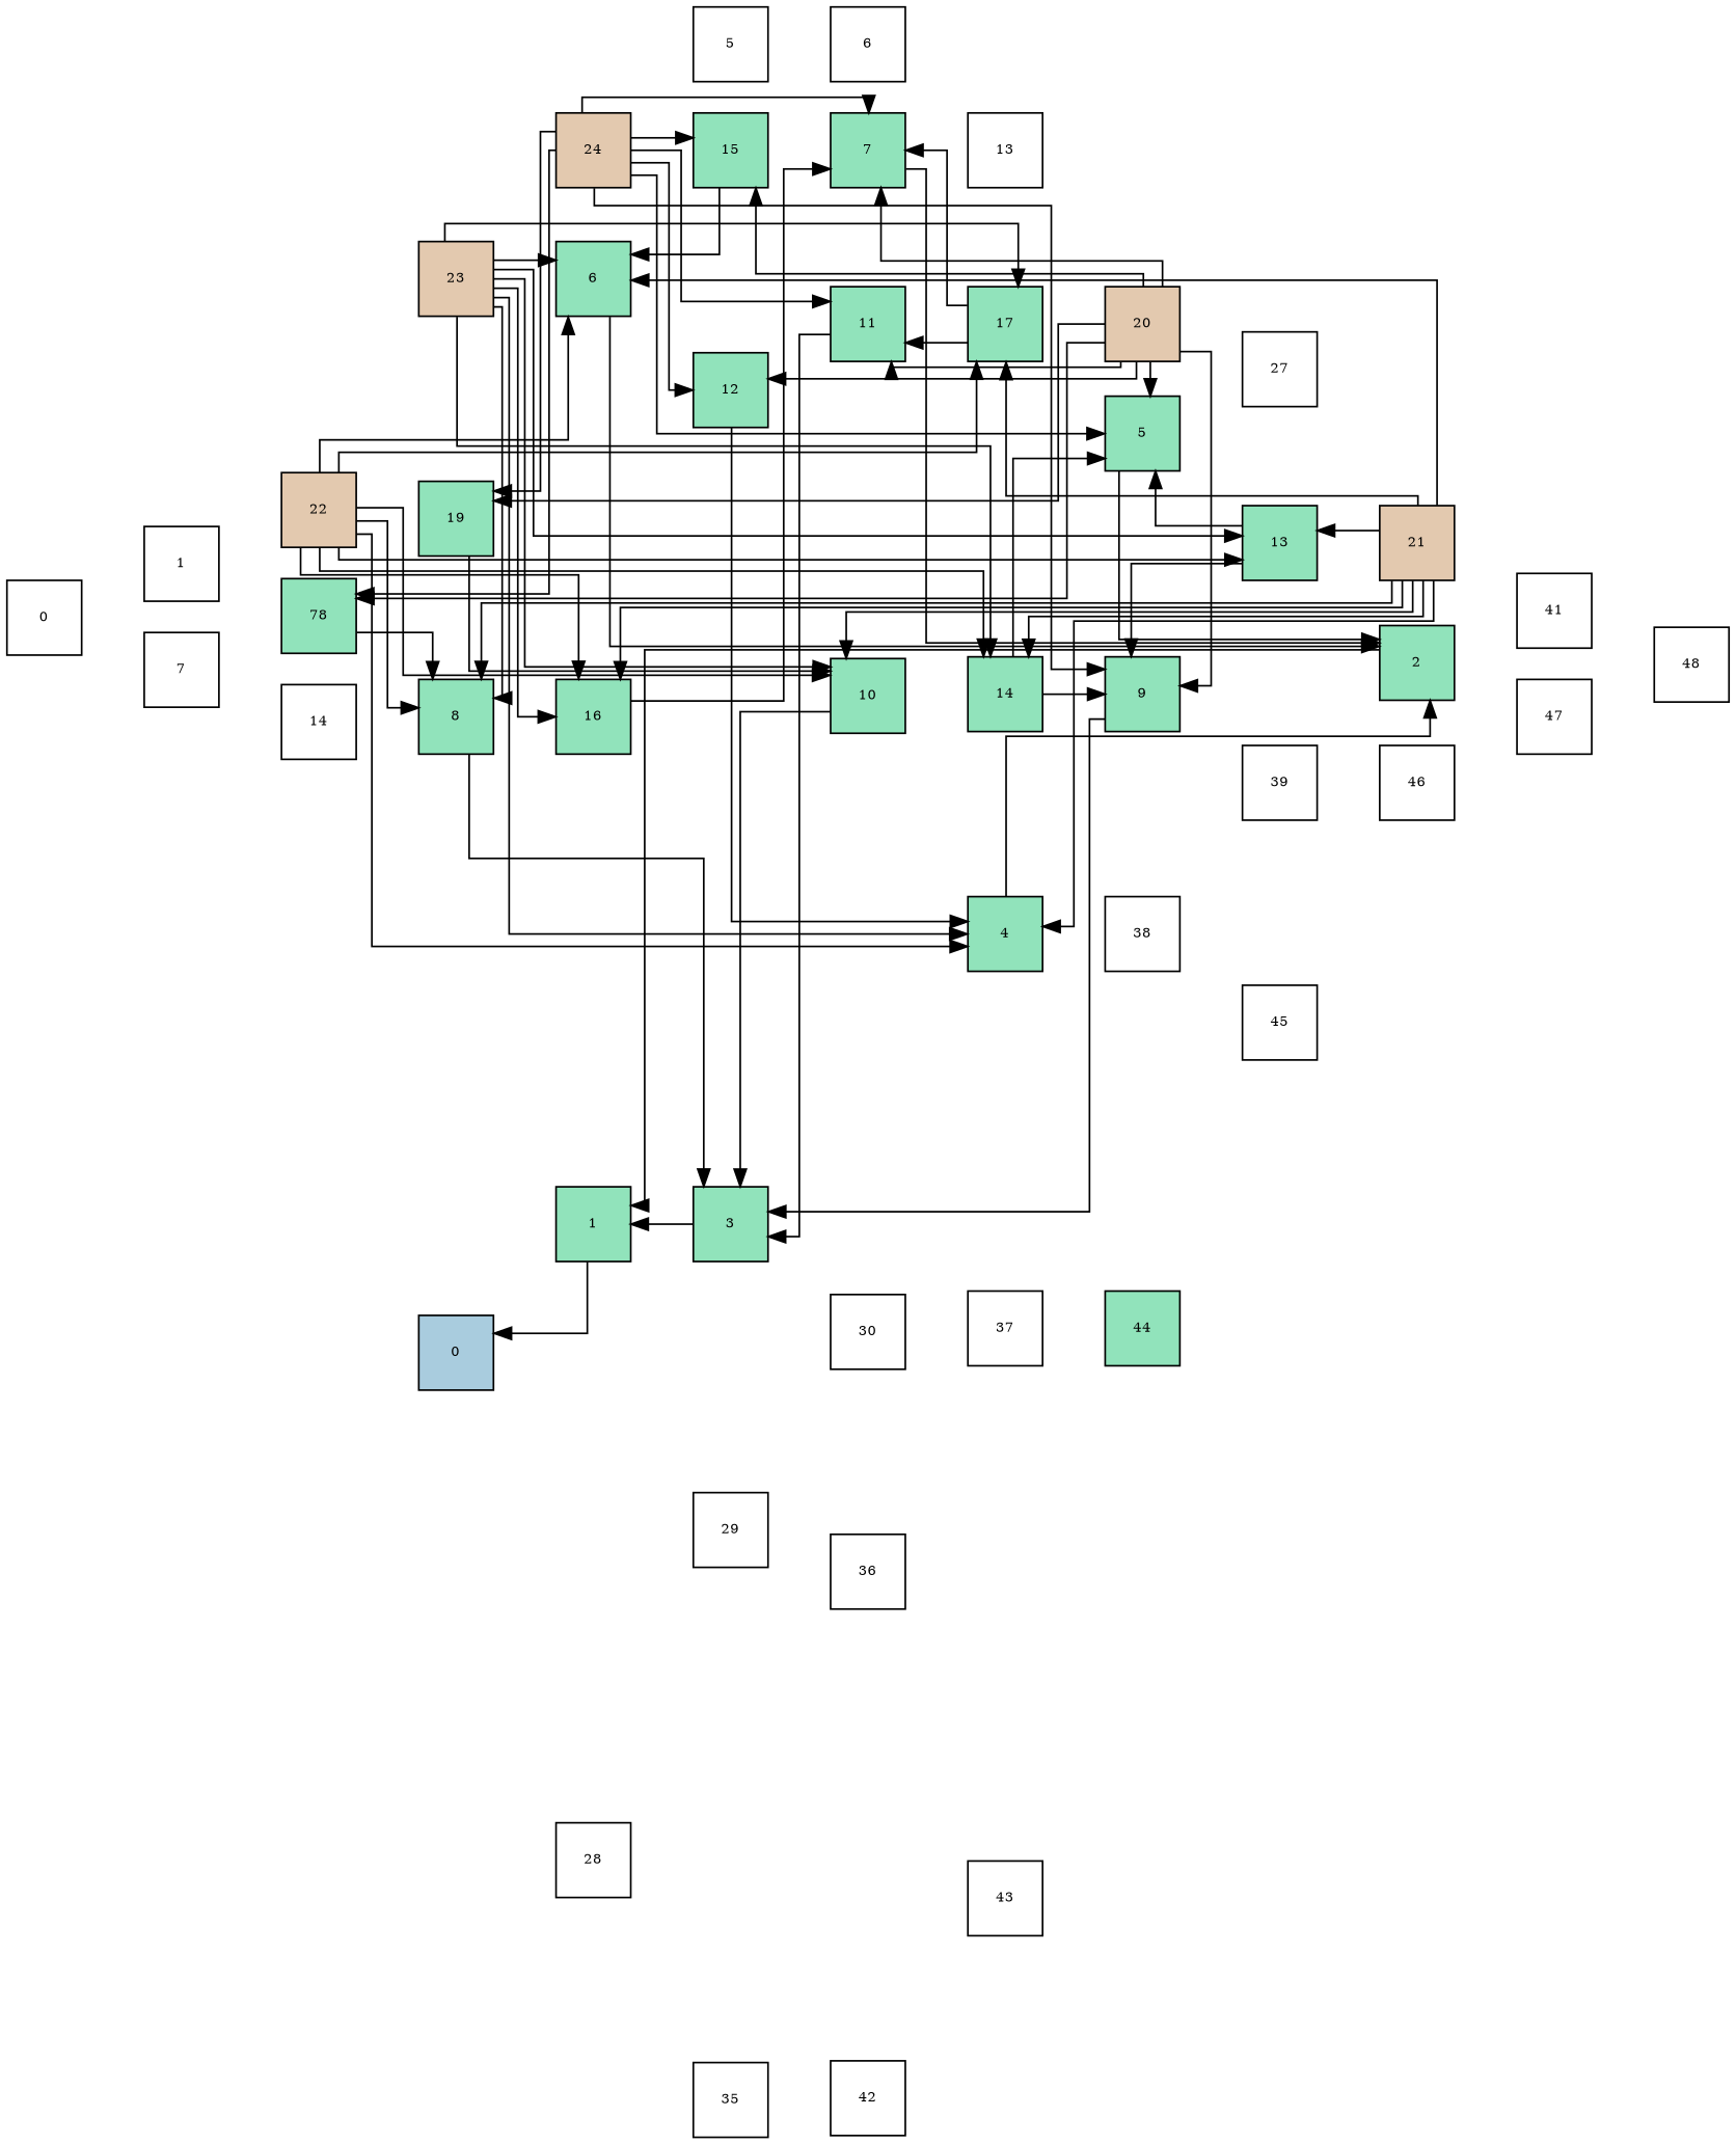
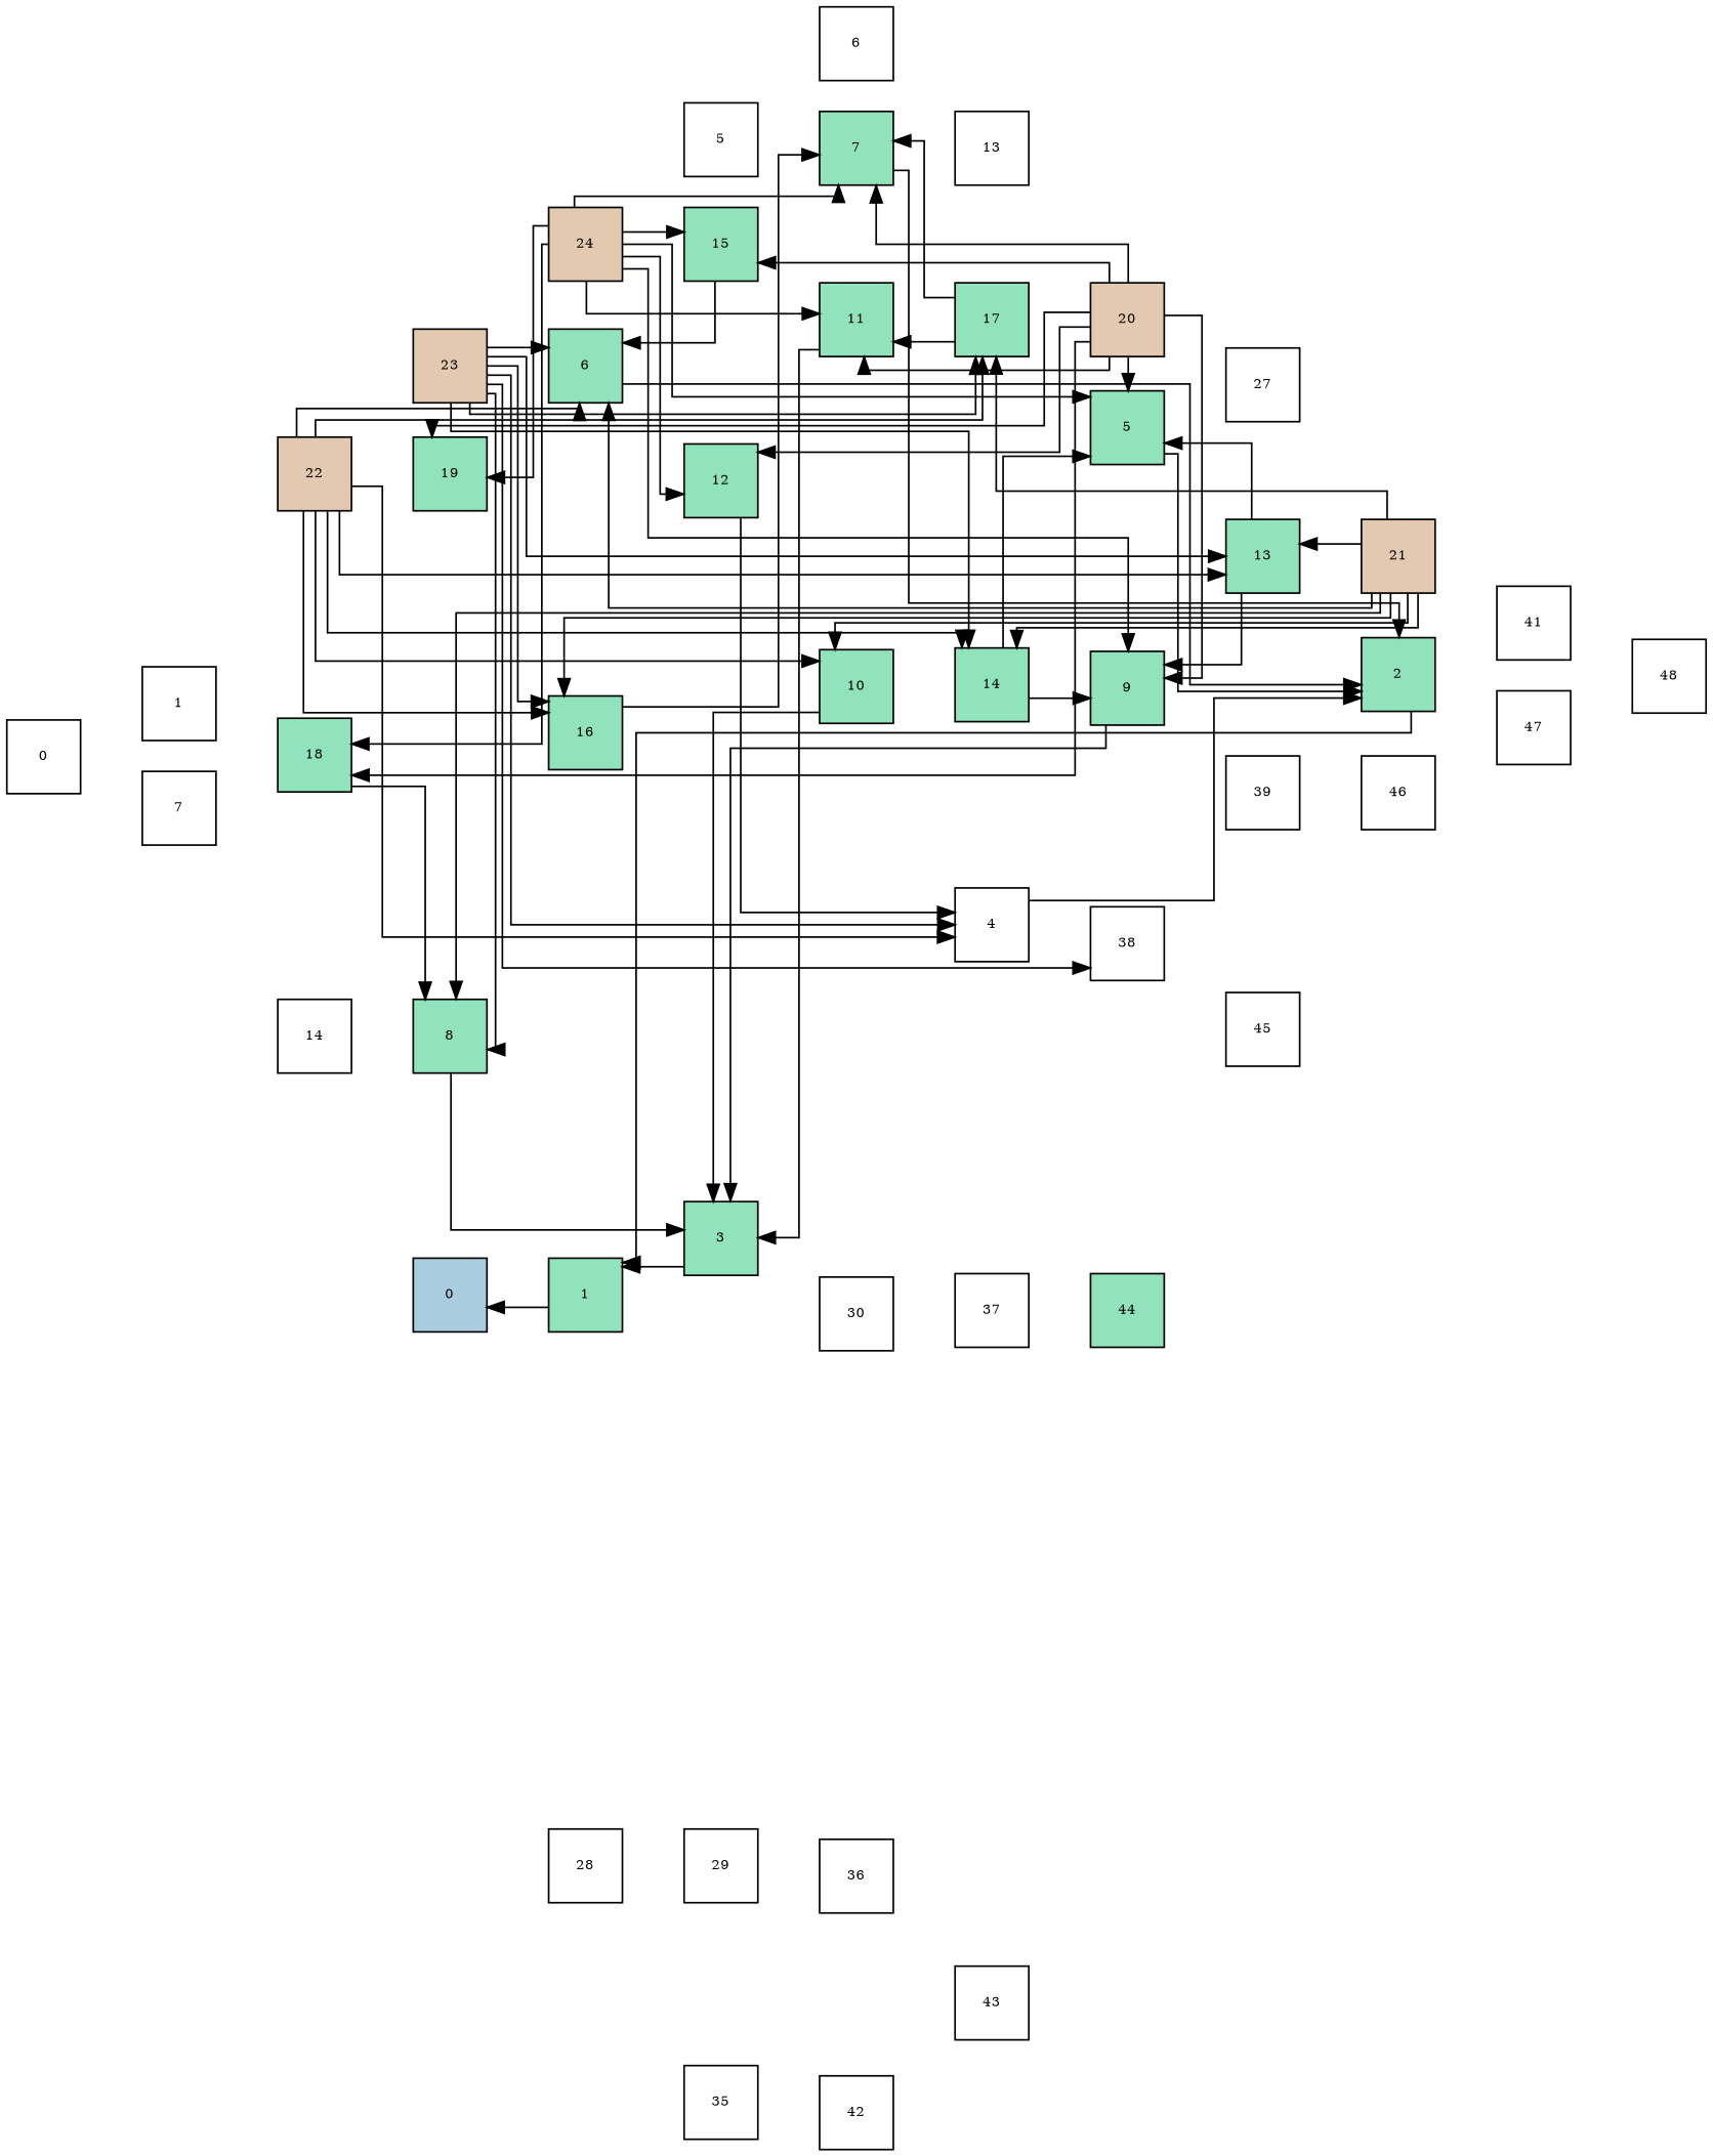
  digraph {
    rank=same
    rankdir=LR
    splines=ortho
    node [fillcolor="#ffffff" fixedsize=true fontsize=8 shape=square style=filled]
    edge [constraint=true style=invis]
    n1 [label=0 width=0.6]
    n2 [label=1 width=0.6]
    n3 [label=7 width=0.6]
    n4 [fillcolor="#e3c9af" label=22 width=0.6]
-   n5 [fillcolor="#91e3bb" label=78 width=0.6]
+   n5 [fillcolor="#91e3bb" label=18 width=0.6]
    n6 [label=14 width=0.6]
    n7 [fillcolor="#e3c9af" label=23 width=0.6]
    n8 [fillcolor="#91e3bb" label=19 width=0.6]
    n9 [fillcolor="#91e3bb" label=6 width=0.6]
    n10 [fillcolor="#91e3bb" label=8 width=0.6]
    n11 [fillcolor="#91e3bb" label=16 width=0.6]
    n12 [fillcolor="#91e3bb" label=17 width=0.6]
    n13 [fillcolor="#91e3bb" label=10 width=0.6]
    n14 [fillcolor="#91e3bb" label=14 width=0.6]
-   n15 [fillcolor="#91e3bb" label=4 width=0.6]
+   n15 [label=4 width=0.6]
    n16 [fillcolor="#91e3bb" label=13 width=0.6]
    n17 [fillcolor="#e3c9af" label=24 width=0.6]
    n18 [fillcolor="#91e3bb" label=15 width=0.6]
    n19 [fillcolor="#91e3bb" label=12 width=0.6]
    n20 [fillcolor="#91e3bb" label=2 width=0.6]
    n21 [fillcolor="#91e3bb" label=1 width=0.6]
    n22 [fillcolor="#91e3bb" label=3 width=0.6]
    n23 [fillcolor="#91e3bb" label=7 width=0.6]
    n24 [fillcolor="#91e3bb" label=11 width=0.6]
    n25 [fillcolor="#91e3bb" label=5 width=0.6]
    n26 [fillcolor="#e3c9af" label=20 width=0.6]
    n27 [fillcolor="#91e3bb" label=9 width=0.6]
    n28 [label=38 width=0.6]
    n29 [fillcolor="#e3c9af" label=21 width=0.6]
    n30 [label=5 width=0.6]
    n31 [label=6 width=0.6]
    n32 [label=13 width=0.6]
    n33 [label=27 width=0.6]
    n34 [label=39 width=0.6]
    n35 [fillcolor="#a9ccde" label=0 width=0.6]
    n36 [label=41 width=0.6]
    n37 [label=47 width=0.6]
    n38 [label=28 width=0.6]
    n39 [label=29 width=0.6]
    n40 [label=30 width=0.6]
    n41 [label=35 width=0.6]
    n42 [label=36 width=0.6]
    n43 [label=37 width=0.6]
    n44 [label=42 width=0.6]
    n45 [label=43 width=0.6]
    n46 [fillcolor="#91e3bb" label=44 width=0.6]
    n47 [label=45 width=0.6]
    n48 [label=46 width=0.6]
    n49 [label=48 width=0.6]
    n1 -> n2
    n1 -> n3
    n2 -> n4
    n2 -> n5
    n3 -> n5
    n3 -> n6
    n4 -> n7
    n4 -> n8
    n4 -> n9 [constraint=false style=vis]
-   n4 -> n10 [constraint=false style=vis]
    n4 -> n11 [constraint=false style=vis]
    n4 -> n12 [constraint=false style=vis]
    n4 -> n13 [constraint=false style=vis]
    n4 -> n14 [constraint=false style=vis]
    n4 -> n15 [constraint=false style=vis]
    n4 -> n16 [constraint=false style=vis]
    n5 -> n8
    n5 -> n10 [constraint=false style=vis]
    n5 -> n10
    n6 -> n10
    n6 -> n35
    n7 -> n9 [constraint=false style=vis]
    n7 -> n9
    n7 -> n10 [constraint=false style=vis]
    n7 -> n11 [constraint=false style=vis]
    n7 -> n12 [constraint=false style=vis]
-   n7 -> n13 [constraint=false style=vis]
+   n7 -> n28 [constraint=false style=vis]
    n7 -> n14 [constraint=false style=vis]
    n7 -> n15 [constraint=false style=vis]
    n7 -> n16 [constraint=false style=vis]
    n7 -> n17
    n8 -> n9
    n8 -> n11
-   n8 -> n13 [constraint=false style=vis]
    n9 -> n18
    n9 -> n19
    n9 -> n20 [constraint=false style=vis]
    n10 -> n11
    n10 -> n21
    n10 -> n22 [constraint=false style=vis]
    n11 -> n19
    n11 -> n22
    n11 -> n23 [constraint=false style=vis]
    n12 -> n23 [constraint=false style=vis]
    n12 -> n24 [constraint=false style=vis]
    n12 -> n25
    n12 -> n26
    n13 -> n14
    n13 -> n15
    n13 -> n22 [constraint=false style=vis]
    n14 -> n25 [constraint=false style=vis]
    n14 -> n25
    n14 -> n27 [constraint=false style=vis]
    n14 -> n27
    n15 -> n20 [constraint=false style=vis]
    n15 -> n27
    n15 -> n28
    n16 -> n20
    n16 -> n25 [constraint=false style=vis]
    n16 -> n27 [constraint=false style=vis]
    n16 -> n29
    n17 -> n5 [constraint=false style=vis]
    n17 -> n8 [constraint=false style=vis]
    n17 -> n18 [constraint=false style=vis]
    n17 -> n18
    n17 -> n19 [constraint=false style=vis]
    n17 -> n23 [constraint=false style=vis]
    n17 -> n24 [constraint=false style=vis]
    n17 -> n25 [constraint=false style=vis]
    n17 -> n27 [constraint=false style=vis]
    n17 -> n30
    n18 -> n9 [constraint=false style=vis]
    n18 -> n23
    n18 -> n24
    n19 -> n13
    n19 -> n15 [constraint=false style=vis]
    n19 -> n24
    n20 -> n21 [constraint=false style=vis]
    n20 -> n36
    n20 -> n37
    n21 -> n22
    n21 -> n35 [constraint=false style=vis]
    n21 -> n39
    n22 -> n13
    n22 -> n21 [constraint=false style=vis]
    n22 -> n40
    n23 -> n12
    n23 -> n20 [constraint=false style=vis]
    n23 -> n32
    n24 -> n12
    n24 -> n14
    n24 -> n22 [constraint=false style=vis]
    n25 -> n16
    n25 -> n20 [constraint=false style=vis]
    n25 -> n33
    n26 -> n5 [constraint=false style=vis]
    n26 -> n8 [constraint=false style=vis]
    n26 -> n18 [constraint=false style=vis]
    n26 -> n19 [constraint=false style=vis]
    n26 -> n23 [constraint=false style=vis]
    n26 -> n24 [constraint=false style=vis]
    n26 -> n25 [constraint=false style=vis]
    n26 -> n27 [constraint=false style=vis]
    n26 -> n33
    n27 -> n16
    n27 -> n22 [constraint=false style=vis]
    n27 -> n34
    n28 -> n34
    n28 -> n47
    n29 -> n9 [constraint=false style=vis]
    n29 -> n10 [constraint=false style=vis]
    n29 -> n11 [constraint=false style=vis]
    n29 -> n12 [constraint=false style=vis]
    n29 -> n13 [constraint=false style=vis]
    n29 -> n14 [constraint=false style=vis]
-   n29 -> n15 [constraint=false style=vis]
    n29 -> n16 [constraint=false style=vis]
    n29 -> n36
    n30 -> n23
    n30 -> n31
    n31 -> n32
    n32 -> n26
    n33 -> n29
    n34 -> n20
    n34 -> n48
    n35 -> n21
    n35 -> n38
    n36 -> n49
    n37 -> n49
    n38 -> n39
    n38 -> n41
    n39 -> n40
    n39 -> n42
    n40 -> n15
    n40 -> n43
    n41 -> n42
    n41 -> n44
    n42 -> n43
    n42 -> n45
    n43 -> n28
    n43 -> n46
    n44 -> n45
    n45 -> n46
    n46 -> n47
    n47 -> n48
    n48 -> n37
  }
